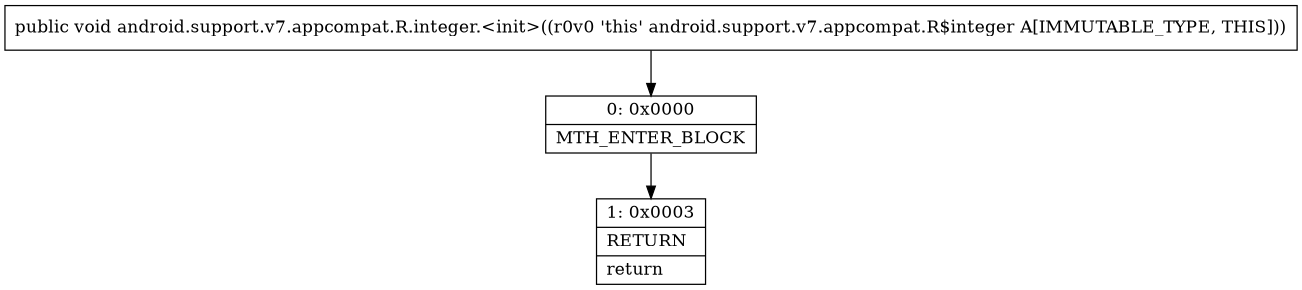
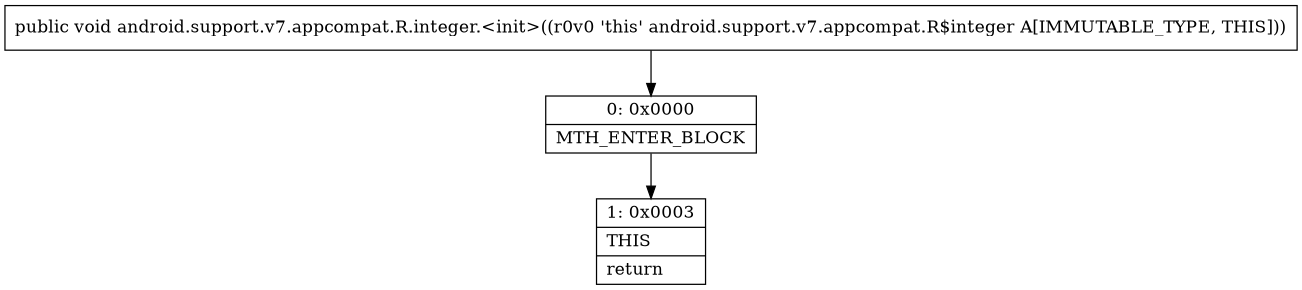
  digraph {
    node [shape=record]
    n1 [label="{0\:\ 0x0000|MTH_ENTER_BLOCK\l}"]
-   n2 [label="{1\:\ 0x0003|RETURN\l|return\l}"]
+   n2 [label="{1\:\ 0x0003|THIS\l|return\l}"]
    n3 [label="{public void android.support.v7.appcompat.R.integer.\<init\>((r0v0 'this' android.support.v7.appcompat.R$integer A[IMMUTABLE_TYPE, THIS])) }"]
    n1 -> n2
    n3 -> n1
  }
